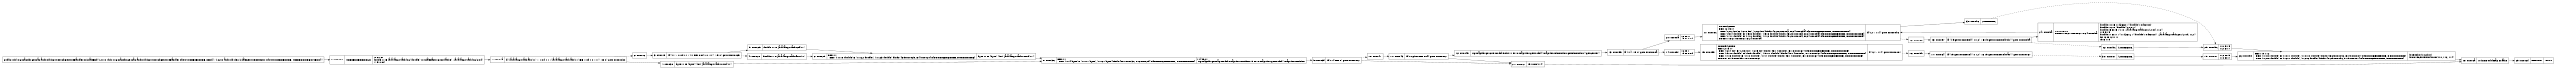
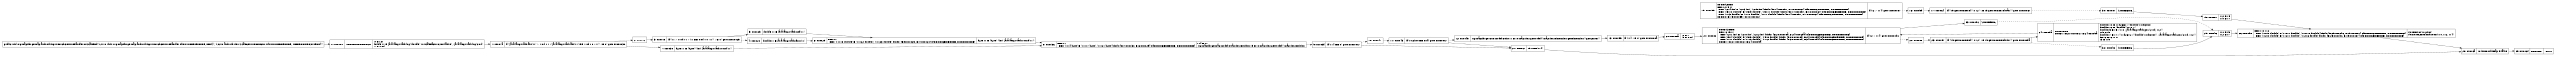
  digraph {
    rankdir=LR
    node [shape=record]
    n1 [label="{0\:\ 0x0000|MTH_ENTER_BLOCK\l|r0 = r21\ldouble r1 = java.lang.Math.log((double) r0.scaleFactorCumulative) \/ java.lang.Math.log(2.0d)\lr7 = 0.0d\l}"]
    n2 [label="{1\:\ 0x001a|if ((java.lang.Math.abs(r1) \> 1.0d ? 1 : (java.lang.Math.abs(r1) == 1.0d ? 0 : \-1)) \<= 0) goto L_0x0030\l}"]
    n3 [label="{2\:\ 0x001c}"]
    n4 [label="{7\:\ 0x0030|byte r1 = (byte) ((int) java.lang.Math.round(r1))\l}"]
    n5 [label="{3\:\ 0x001e|if ((r1 \> 0.0d ? 1 : (r1 == 0.0d ? 0 : \-1)) \>= 0) goto L_0x0025\l}"]
    n6 [label="{8\:\ 0x0036|PHI: r1 \l  PHI: (r1v4 byte) = (r1v17 byte), (r1v21 byte) binds: [B:7:0x0030, B:6:0x0029] A[DONT_GENERATE, DONT_INLINE]\l|r14 = r1\lorg.mapsforge.map.model.IMapViewPosition r9 = r0.mapView.getModel().mapViewPosition\l}"]
    n7 [label="{4\:\ 0x0020|double r1 = java.lang.Math.floor(r1)\l}"]
    n8 [label="{5\:\ 0x0025|double r1 = java.lang.Math.ceil(r1)\l}"]
    n9 [label="{6\:\ 0x0029|PHI: r1 \l  PHI: (r1v18 double) = (r1v22 double), (r1v23 double) binds: [B:5:0x0025, B:4:0x0020] A[DONT_GENERATE, DONT_INLINE]\l|byte r1 = (byte) ((int) java.lang.Math.round(r1))\l}"]
    n10 [label="{9\:\ 0x003f|if (r14 == 0) goto L_0x00c7\l}"]
    n11 [label="{10\:\ 0x0041}"]
    n12 [label="{27\:\ 0x00c7|r9.zoom(r14)\l}"]
    n13 [label="{11\:\ 0x0043|if (r0.pivot == null) goto L_0x00c7\l}"]
    n14 [label="{28\:\ 0x00ca|r0.isInDoubleTap = false\l}"]
    n15 [label="{12\:\ 0x0045|org.mapsforge.core.model.Point r1 = r0.mapView.getModel().mapViewDimension.getDimension().getCenter()\l}"]
    n16 [label="{13\:\ 0x0055|if (r14 \<= 0) goto L_0x008a\l}"]
-   n17 [label="{14\:\ 0x0057|r2 = 1\lr5 = 0.0d\l}"]
    n18 [label="{20\:\ 0x008a|r2 = \-1\lr5 = 0.0d\l}"]
-   n19 [label="{15\:\ 0x0059|INLINE_START\lPHI: r2 r5 r7 \l  PHI: (r2v4 int) = (r2v3 int), (r2v5 int) binds: [B:14:0x0057, B:18:0x0067] A[DONT_GENERATE, DONT_INLINE]\l  PHI: (r5v10 double) = (r5v9 double), (r5v11 double) binds: [B:14:0x0057, B:18:0x0067] A[DONT_GENERATE, DONT_INLINE]\l  PHI: (r7v3 double) = (r7v0 double), (r7v7 double) binds: [B:14:0x0057, B:18:0x0067] A[DONT_GENERATE, DONT_INLINE]\lLOOP:0: B:15:0x0059\-\>B:18:0x0067\l|if (r2 \> r14) goto L_0x0087\l}"]
+   n19 [label="{15\:\ 0x0059|LOOP_START\lPHI: r2 r5 r7 \l  PHI: (r2v4 int) = (r2v3 int), (r2v5 int) binds: [B:14:0x0057, B:18:0x0067] A[DONT_GENERATE, DONT_INLINE]\l  PHI: (r5v10 double) = (r5v9 double), (r5v11 double) binds: [B:14:0x0057, B:18:0x0067] A[DONT_GENERATE, DONT_INLINE]\l  PHI: (r7v3 double) = (r7v0 double), (r7v7 double) binds: [B:14:0x0057, B:18:0x0067] A[DONT_GENERATE, DONT_INLINE]\lLOOP:0: B:15:0x0059\-\>B:18:0x0067\l|if (r2 \> r14) goto L_0x0087\l}"]
    n20 [label="{21\:\ 0x008c|LOOP_START\lPHI: r2 r5 r7 \l  PHI: (r2v1 int) = (r2v0 int), (r2v2 int) binds: [B:20:0x008a, B:24:0x009a] A[DONT_GENERATE, DONT_INLINE]\l  PHI: (r5v4 double) = (r5v3 double), (r5v8 double) binds: [B:20:0x008a, B:24:0x009a] A[DONT_GENERATE, DONT_INLINE]\l  PHI: (r7v1 double) = (r7v0 double), (r7v2 double) binds: [B:20:0x008a, B:24:0x009a] A[DONT_GENERATE, DONT_INLINE]\lLOOP:1: B:21:0x008c\-\>B:24:0x009a\l|if (r2 \< r14) goto L_0x00bc\l}"]
    n21 [label="{16\:\ 0x005b}"]
    n22 [label="{17\:\ 0x0064|if ((r9.getZoomLevel() + r2) \<= r9.getZoomLevelMax()) goto L_0x0067\l}"]
    n23 [label="{30\:\ 0x0087|SYNTHETIC\l}"]
    n24 [label="{19\:\ 0x0087|r12 = r5\lr10 = r7\l}"]
    n25 [label="{26\:\ 0x00be|PHI: r10 r12 \l  PHI: (r10v0 double) = (r10v1 double), (r10v10 double) binds: [B:25:0x00bc, B:19:0x0087] A[DONT_GENERATE, DONT_INLINE]\l  PHI: (r12v0 double) = (r12v1 double), (r12v6 double) binds: [B:25:0x00bc, B:19:0x0087] A[DONT_GENERATE, DONT_INLINE]\l|r9.setPivot(r0.pivot)\lr9.moveCenterAndZoom(r10, r12, r14)\l}"]
    n26 [label="{22\:\ 0x008e}"]
    n27 [label="{33\:\ 0x00bc|SYNTHETIC\l}"]
    n28 [label="{23\:\ 0x0097|if ((r9.getZoomLevel() + r2) \>= r9.getZoomLevelMin()) goto L_0x009a\l}"]
    n29 [label="{25\:\ 0x00bc|r10 = r5\lr12 = r7\l}"]
    n30 [label="{24\:\ 0x009a|LOOP_END\lLOOP:1: B:21:0x008c\-\>B:24:0x009a\l|double r10 = r1.f266x \- ((double) r0.focusX)\ldouble r12 = (double) (r2 + 1)\ldouble r5 = r5 \- (r10 \/ java.lang.Math.pow(2.0d, r12))\lr19 = r5\ldouble r7 = r7 \- ((r1.f267y \- ((double) r0.focusY)) \/ java.lang.Math.pow(2.0d, r12))\lint r2 = r2 + \-1\lr5 = r19\l}"]
    n31 [label="{32\:\ 0x00bc|SYNTHETIC\l}"]
    n32 [label="{29\:\ 0x00cd|RETURN\l|return\l}"]
    n33 [label="{public void org.mapsforge.map.android.input.TouchGestureHandler.onScaleEnd((r21v0 'this' org.mapsforge.map.android.input.TouchGestureHandler A[IMMUTABLE_TYPE, THIS]), (r22v0 android.view.ScaleGestureDetector A[IMMUTABLE_TYPE, METHOD_ARGUMENT])) }"]
    n1 -> n2
    n2 -> n3 [style=dashed]
    n2 -> n4
    n3 -> n5
    n4 -> n6
    n5 -> n7 [style=dashed]
    n5 -> n8
    n6 -> n10
    n7 -> n9
    n8 -> n9
    n9 -> n6
    n10 -> n11 [style=dashed]
    n10 -> n12
    n11 -> n13
    n12 -> n14
    n13 -> n12
    n13 -> n15 [style=dashed]
    n14 -> n32
    n15 -> n16
-   n16 -> n17 [style=dashed]
    n16 -> n18
-   n17 -> n19
    n18 -> n20
    n19 -> n21 [style=dashed]
    n20 -> n26 [style=dashed]
    n20 -> n27
    n21 -> n22
    n22 -> n23 [style=dashed]
    n23 -> n24
    n24 -> n25
    n25 -> n14
    n26 -> n28
    n27 -> n29 [style=dashed]
    n28 -> n30
    n28 -> n31 [style=dashed]
    n29 -> n25
    n30 -> n20
    n31 -> n29
    n33 -> n1
  }
